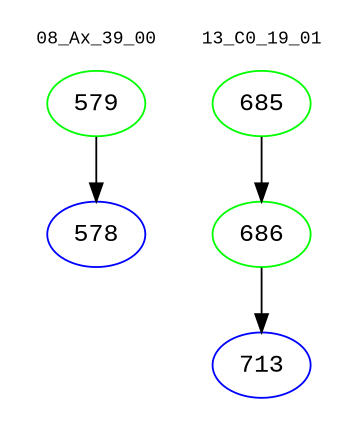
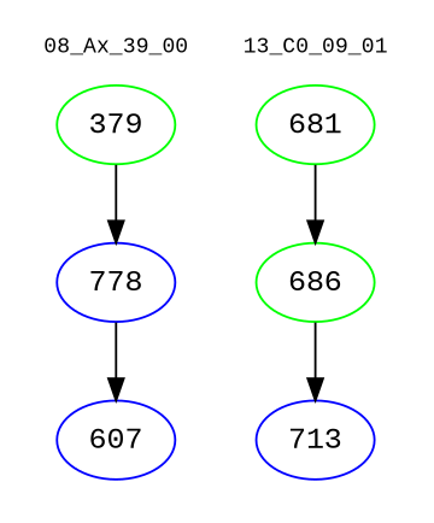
  digraph {
    fontname="Liberation Mono"
    node [color=green fontname="Liberation Mono"]
    edge [color=black fontname="Liberation Mono"]
-   n1 [label=579]
-   n2 [color=blue label=578]
-   n4 [label=685]
+   n1 [label=379]
+   n2 [color=blue label=778]
+   n3 [color=blue label=607]
+   n4 [label=681]
    n5 [label=686]
    n6 [color=blue label=713]
    subgraph cluster_1 {
      color=white
      fontsize=10
      label="08_Ax_39_00"
      n1
      n2
+     n3
    }
    subgraph cluster_2 {
      color=white
      fontsize=10
-     label="13_C0_19_01"
+     label="13_C0_09_01"
      n4
      n5
      n6
    }
    n1 -> n2
+   n2 -> n3
    n4 -> n5
    n5 -> n6
  }
